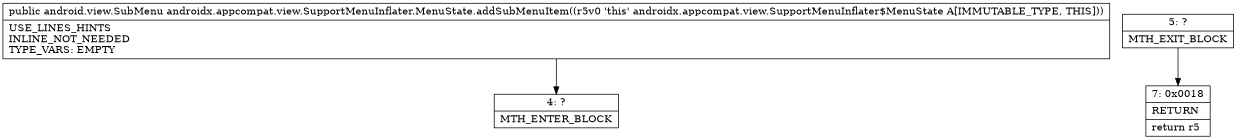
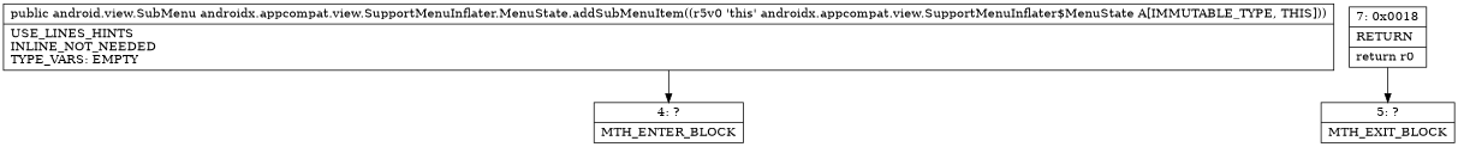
  digraph {
    node [shape=record]
    n1 [label="{4\:\ ?|MTH_ENTER_BLOCK\l}"]
-   n2 [label="{7\:\ 0x0018|RETURN\l|return r5\l}"]
+   n2 [label="{7\:\ 0x0018|RETURN\l|return r0\l}"]
    n3 [label="{5\:\ ?|MTH_EXIT_BLOCK\l}"]
    n4 [label="{public android.view.SubMenu androidx.appcompat.view.SupportMenuInflater.MenuState.addSubMenuItem((r5v0 'this' androidx.appcompat.view.SupportMenuInflater$MenuState A[IMMUTABLE_TYPE, THIS]))  | USE_LINES_HINTS\lINLINE_NOT_NEEDED\lTYPE_VARS: EMPTY\l}"]
-   n3 -> n2
+   n2 -> n3
    n4 -> n1
  }
